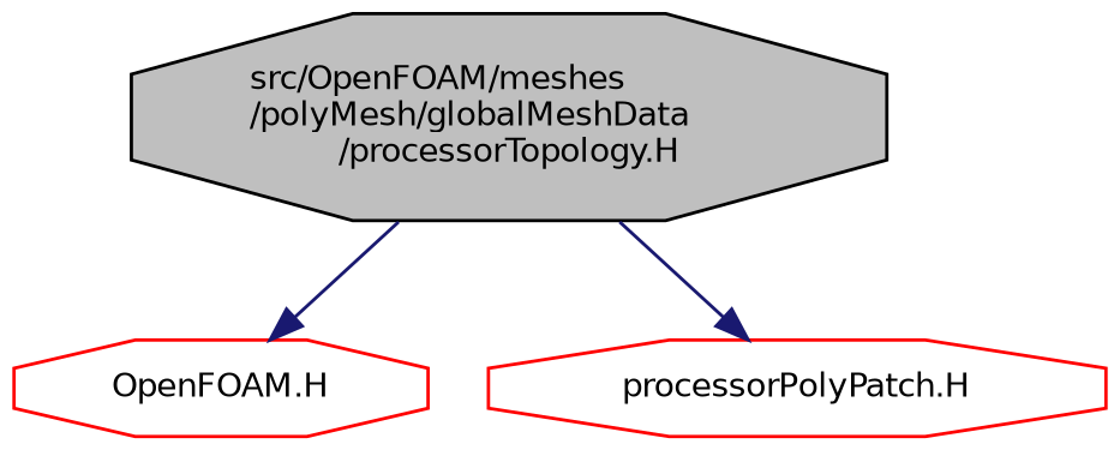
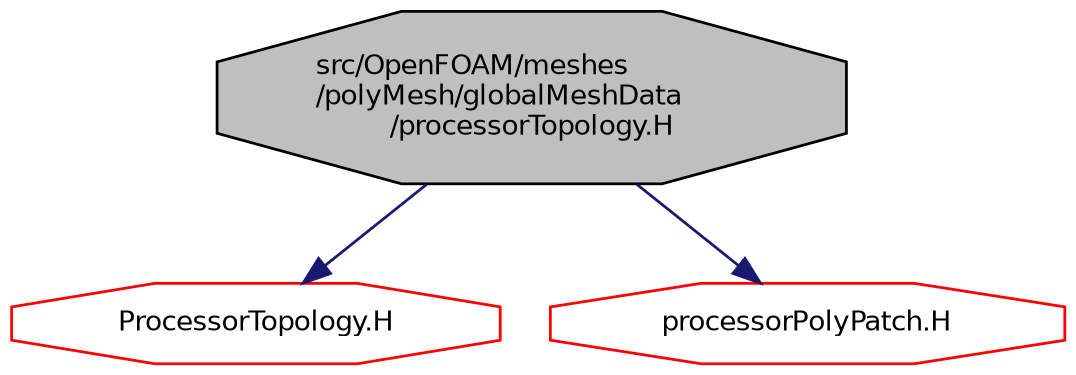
  digraph {
    node [color=red fontname=Helvetica fontsize=10 shape=octagon]
    edge [color=midnightblue fontname=Helvetica fontsize=10 labelfontname=Helvetica labelfontsize=10 style=solid]
    n1 [color=black fillcolor=grey75 fontcolor=black height=0.2 label="src/OpenFOAM/meshes\l/polyMesh/globalMeshData\l/processorTopology.H" style=filled width=0.4]
-   n2 [height=0.2 label="OpenFOAM.H" width=0.4]
+   n2 [height=0.2 label="ProcessorTopology.H" width=0.4]
    n3 [height=0.2 label="processorPolyPatch.H" width=0.4]
    n1 -> n2
    n1 -> n3
  }
